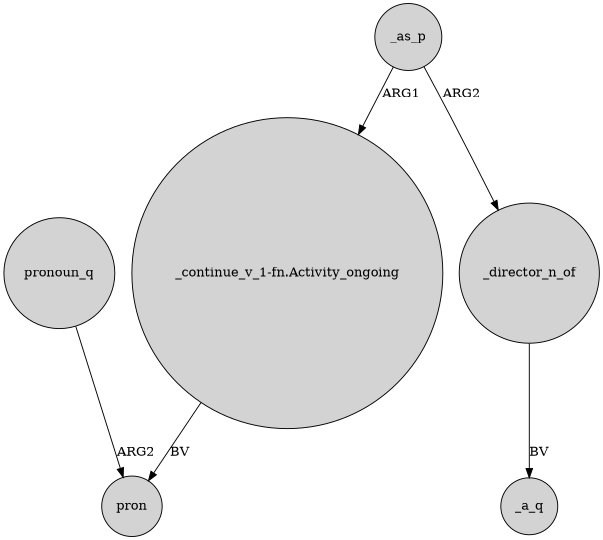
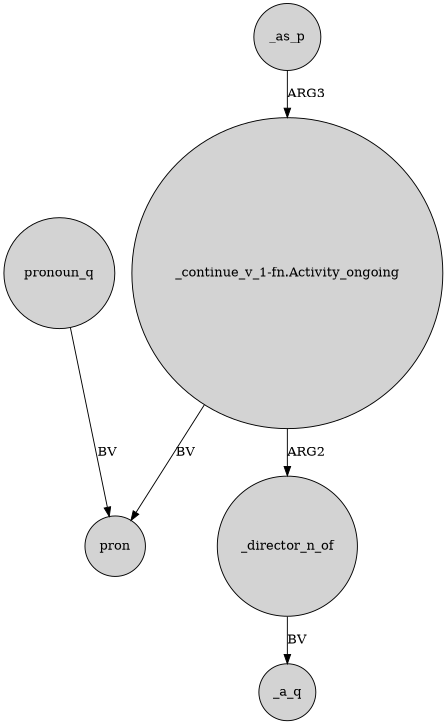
  digraph {
    node [shape=circle style=filled]
    pronoun_q
    pron
    _director_n_of
    _a_q
    _as_p
    "_continue_v_1-fn.Activity_ongoing"
-   pronoun_q -> pron [label=ARG2]
+   pronoun_q -> pron [label=BV]
    _director_n_of -> _a_q [label=BV]
-   _as_p -> _director_n_of [label=ARG2]
-   _as_p -> "_continue_v_1-fn.Activity_ongoing" [label=ARG1]
+   "_continue_v_1-fn.Activity_ongoing" -> _director_n_of [label=ARG2]
+   _as_p -> "_continue_v_1-fn.Activity_ongoing" [label=ARG3]
    "_continue_v_1-fn.Activity_ongoing" -> pron [label=BV]
  }
